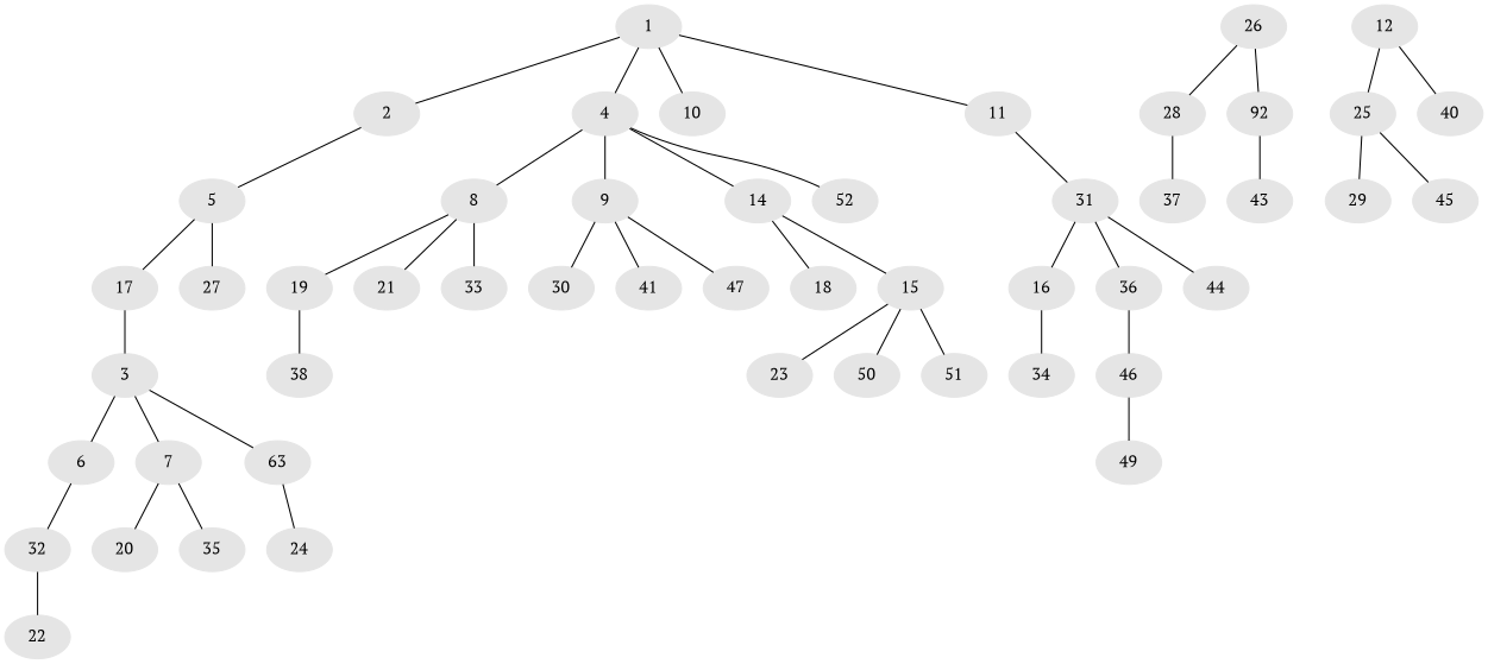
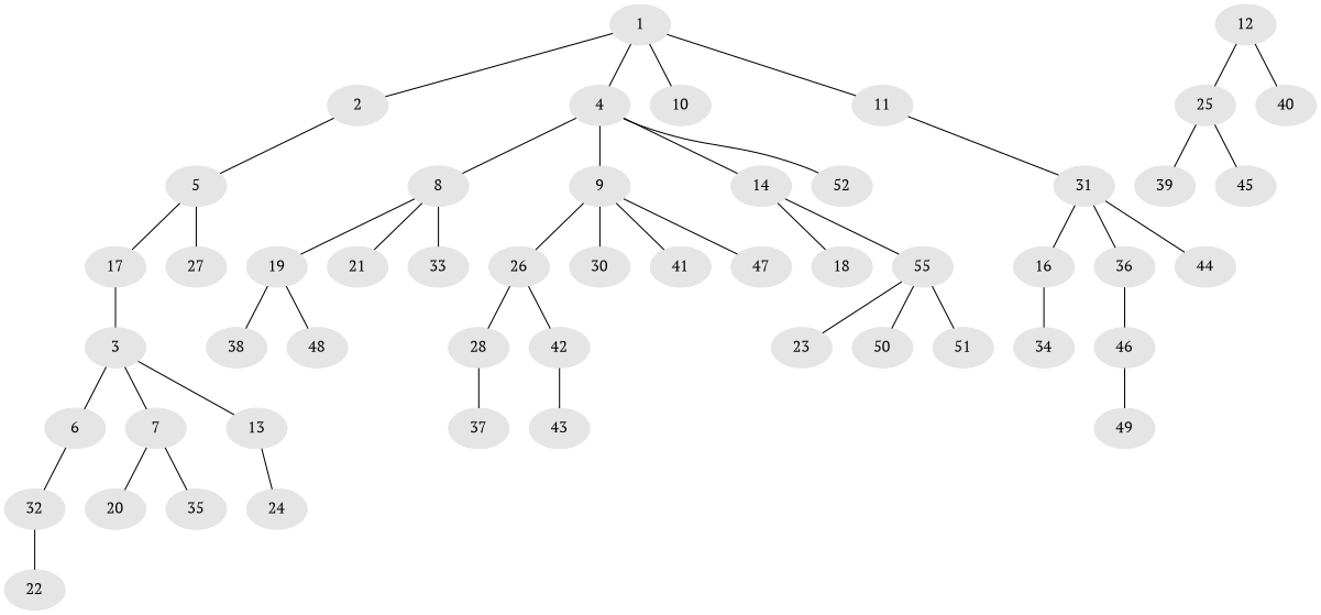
  graph {
    fontname="PT Serif"
    node [color=gray90 fontname="PT Serif" style=filled]
    edge [fontname="PT Serif" weight=1.0]
    1
    2
    4
    10
    11
    5
    8
    9
    14
    52
    31
    3
    6
    7
-   13 [label=63]
+   13
    17
    27
    32
    20
    35
    24
    19
    21
    33
    26
    30
    41
    47
    18
-   15
+   15 [label=55]
    22
    38
+   48
    12
    25
    40
    28
-   42 [label=92]
+   42
    16
    34
    36
    44
-   29
+   29 [label=39]
    45
    23
    50
    51
    37
    43
    46
    49
    1 -- 2
    1 -- 4
    1 -- 10
    1 -- 11
    2 -- 5
    4 -- 8 [weight=2.0]
    4 -- 9
    4 -- 14
    4 -- 52
    11 -- 31
    5 -- 17
    5 -- 27 [weight=2.0]
    8 -- 19
    8 -- 21
    8 -- 33
+   9 -- 26
    9 -- 30 [weight=2.0]
    9 -- 41
    9 -- 47
    14 -- 18
    14 -- 15
    31 -- 16
    31 -- 36
    31 -- 44
    3 -- 6 [weight=2.0]
    3 -- 7
    3 -- 13
    6 -- 32
    7 -- 20
    7 -- 35
    13 -- 24
    17 -- 3
    32 -- 22
    19 -- 38
+   19 -- 48
    26 -- 28
    26 -- 42
    15 -- 23
    15 -- 50
    15 -- 51
    12 -- 25
    12 -- 40
    25 -- 29
    25 -- 45
    28 -- 37 [weight=2.0]
    42 -- 43
    16 -- 34 [weight=3.0]
    36 -- 46
    46 -- 49
  }
